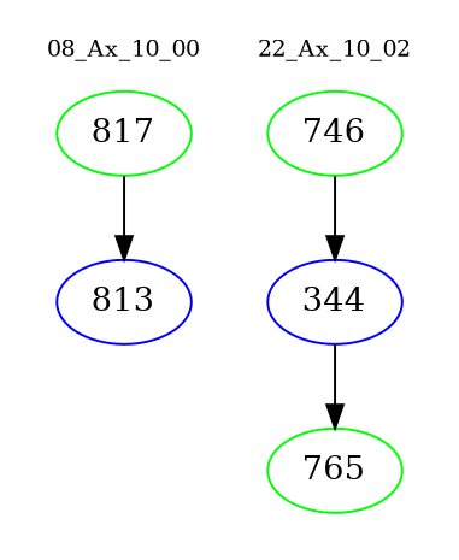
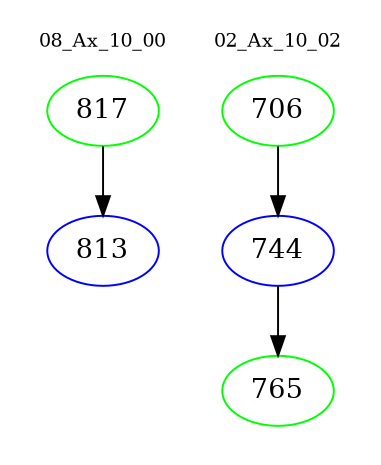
  digraph {
    node [color=green]
    edge [color=black]
    n1 [label=817]
    n2 [color=blue label=813]
-   n3 [label=746]
-   n4 [color=blue label=344]
+   n3 [label=706]
+   n4 [color=blue label=744]
    n5 [label=765]
    subgraph cluster_1 {
      color=white
      fontsize=10
      label="08_Ax_10_00"
      n1
      n2
    }
    subgraph cluster_2 {
      color=white
      fontsize=10
-     label="22_Ax_10_02"
+     label="02_Ax_10_02"
      n3
      n4
      n5
    }
    n1 -> n2
    n3 -> n4
    n4 -> n5
  }
